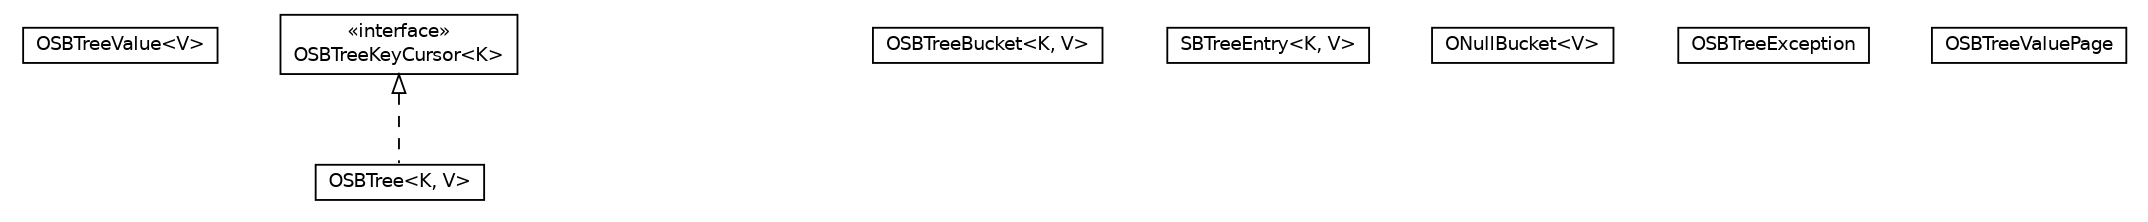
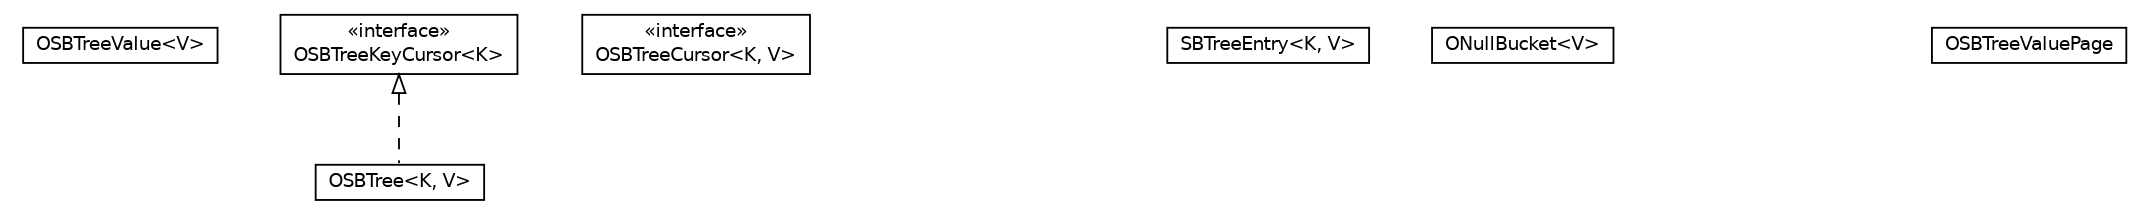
  digraph {
    nodesep=0.25
    ranksep=0.5
    node [fontcolor=black fontname=Helvetica fontsize=10.0 shape=plaintext]
    n1 [label=<<table title="com.orientechnologies.orient.core.index.sbtree.local.OSBTreeValue" border="0" cellborder="1" cellspacing="0" cellpadding="2" port="p" href="./OSBTreeValue.html"> 		<tr><td><table border="0" cellspacing="0" cellpadding="1"> <tr><td align="center" balign="center"> OSBTreeValue&lt;V&gt; </td></tr> 		</table></td></tr> 		</table>>]
    n2 [label=<<table title="com.orientechnologies.orient.core.index.sbtree.local.OSBTree" border="0" cellborder="1" cellspacing="0" cellpadding="2" port="p" href="./OSBTree.html"> 		<tr><td><table border="0" cellspacing="0" cellpadding="1"> <tr><td align="center" balign="center"> OSBTree&lt;K, V&gt; </td></tr> 		</table></td></tr> 		</table>>]
+   n3 [label=<<table title="com.orientechnologies.orient.core.index.sbtree.local.OSBTree.OSBTreeCursor" border="0" cellborder="1" cellspacing="0" cellpadding="2" port="p" href="./OSBTree.OSBTreeCursor.html"> 		<tr><td><table border="0" cellspacing="0" cellpadding="1"> <tr><td align="center" balign="center"> &#171;interface&#187; </td></tr> <tr><td align="center" balign="center"> OSBTreeCursor&lt;K, V&gt; </td></tr> 		</table></td></tr> 		</table>>]
    n4 [label=<<table title="com.orientechnologies.orient.core.index.sbtree.local.OSBTree.OSBTreeKeyCursor" border="0" cellborder="1" cellspacing="0" cellpadding="2" port="p" href="./OSBTree.OSBTreeKeyCursor.html"> 		<tr><td><table border="0" cellspacing="0" cellpadding="1"> <tr><td align="center" balign="center"> &#171;interface&#187; </td></tr> <tr><td align="center" balign="center"> OSBTreeKeyCursor&lt;K&gt; </td></tr> 		</table></td></tr> 		</table>>]
-   n5 [label=<<table title="com.orientechnologies.orient.core.index.sbtree.local.OSBTreeBucket" border="0" cellborder="1" cellspacing="0" cellpadding="2" port="p" href="./OSBTreeBucket.html"> 		<tr><td><table border="0" cellspacing="0" cellpadding="1"> <tr><td align="center" balign="center"> OSBTreeBucket&lt;K, V&gt; </td></tr> 		</table></td></tr> 		</table>>]
    n6 [label=<<table title="com.orientechnologies.orient.core.index.sbtree.local.OSBTreeBucket.SBTreeEntry" border="0" cellborder="1" cellspacing="0" cellpadding="2" port="p" href="./OSBTreeBucket.SBTreeEntry.html"> 		<tr><td><table border="0" cellspacing="0" cellpadding="1"> <tr><td align="center" balign="center"> SBTreeEntry&lt;K, V&gt; </td></tr> 		</table></td></tr> 		</table>>]
    n7 [label=<<table title="com.orientechnologies.orient.core.index.sbtree.local.ONullBucket" border="0" cellborder="1" cellspacing="0" cellpadding="2" port="p" href="./ONullBucket.html"> 		<tr><td><table border="0" cellspacing="0" cellpadding="1"> <tr><td align="center" balign="center"> ONullBucket&lt;V&gt; </td></tr> 		</table></td></tr> 		</table>>]
-   n8 [label=<<table title="com.orientechnologies.orient.core.index.sbtree.local.OSBTreeException" border="0" cellborder="1" cellspacing="0" cellpadding="2" port="p" href="./OSBTreeException.html"> 		<tr><td><table border="0" cellspacing="0" cellpadding="1"> <tr><td align="center" balign="center"> OSBTreeException </td></tr> 		</table></td></tr> 		</table>>]
    n9 [label=<<table title="com.orientechnologies.orient.core.index.sbtree.local.OSBTreeValuePage" border="0" cellborder="1" cellspacing="0" cellpadding="2" port="p" href="./OSBTreeValuePage.html"> 		<tr><td><table border="0" cellspacing="0" cellpadding="1"> <tr><td align="center" balign="center"> OSBTreeValuePage </td></tr> 		</table></td></tr> 		</table>>]
    n4 -> n2 [arrowtail=empty dir=back fontname=Helvetica fontsize=10 headport=p labelfontname=Helvetica labelfontsize=10 style=dashed tailport=p]
  }
